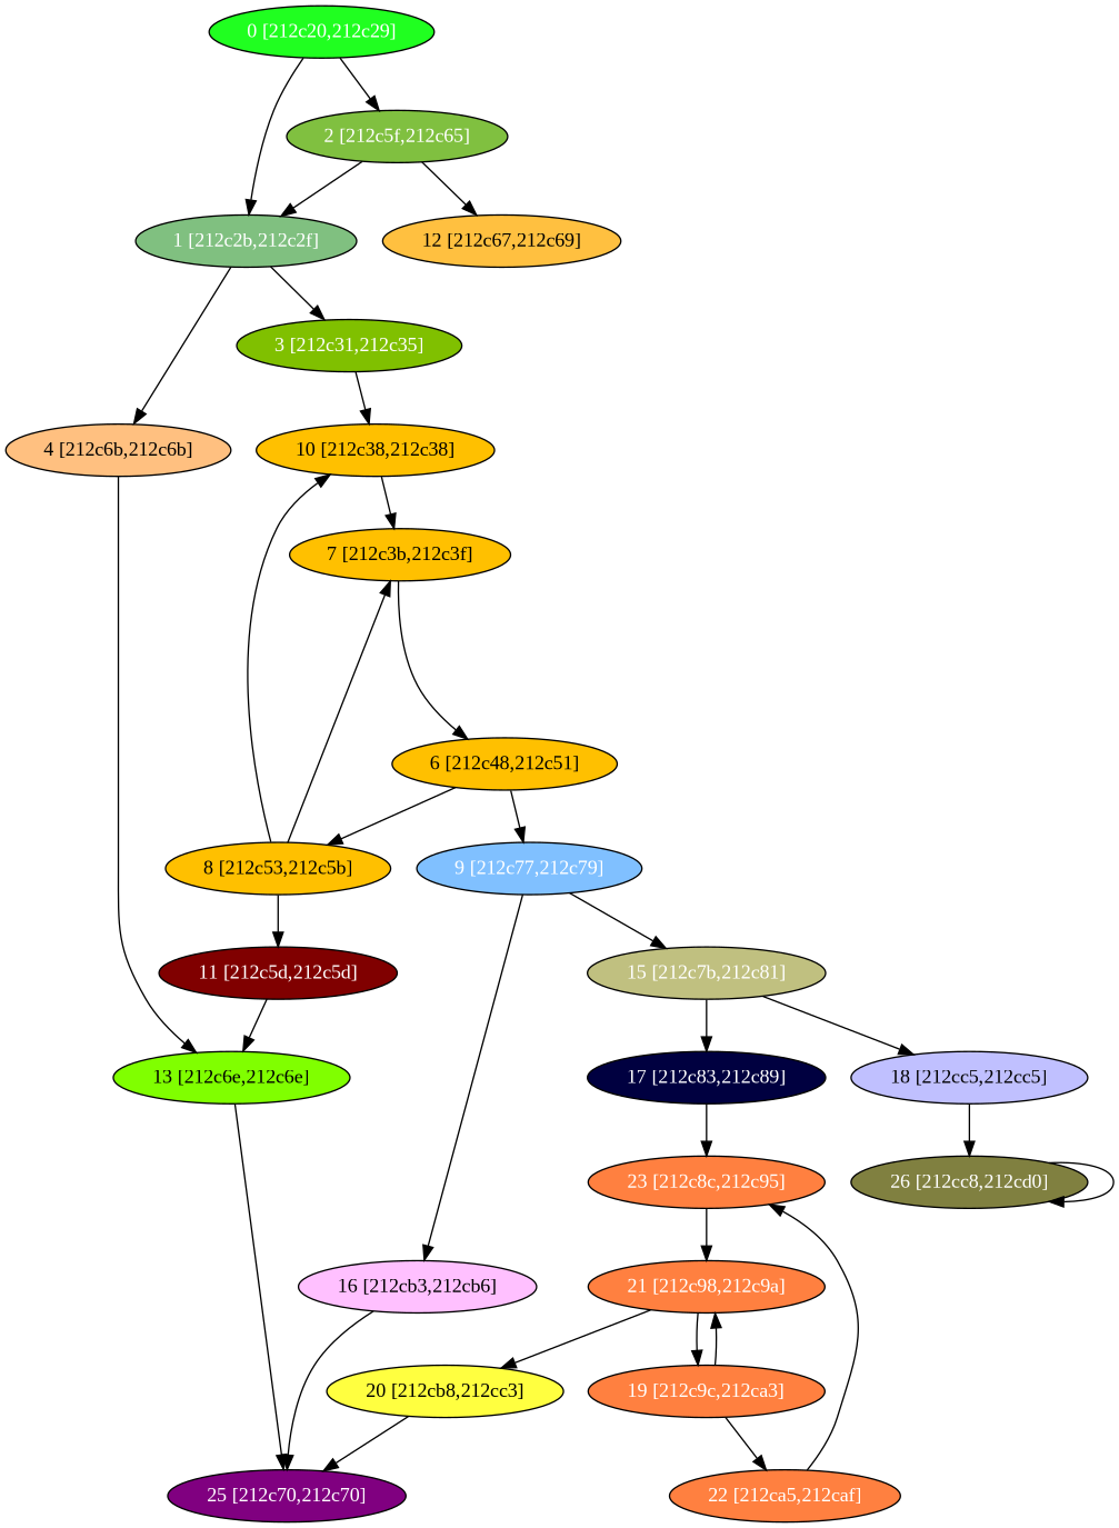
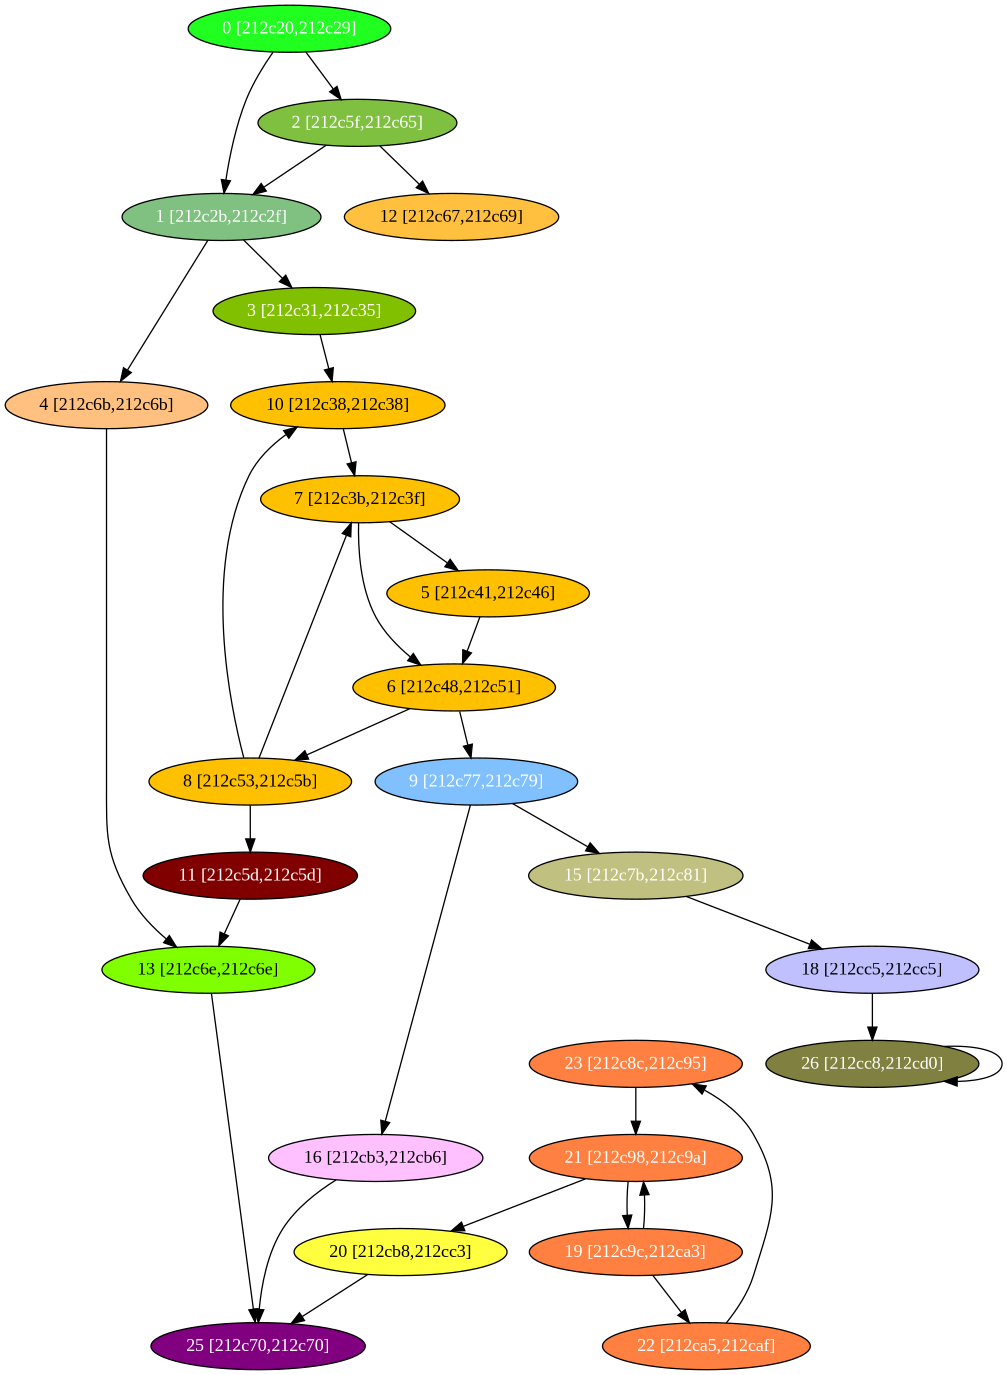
  digraph {
    fontname="Liberation Serif"
    node [fillcolor="#FFC000" fontcolor="#ffffff" fontname="Liberation Serif" shape=oval style=filled]
    edge [fontname="Liberation Serif"]
    n1 [fillcolor="#20FF20" label="0 [212c20,212c29]"]
    n2 [fillcolor="#80C080" label="1 [212c2b,212c2f]"]
    n3 [fillcolor="#80C040" label="2 [212c5f,212c65]"]
    n4 [fillcolor="#80C000" label="3 [212c31,212c35]"]
    n5 [fillcolor="#FFC080" fontcolor="#000000" label="4 [212c6b,212c6b]"]
    n6 [fillcolor="#FFC040" fontcolor="#000000" label="12 [212c67,212c69]"]
    n7 [fontcolor="#000000" label="10 [212c38,212c38]"]
    n8 [fillcolor="#80FF00" fontcolor="#000000" label="13 [212c6e,212c6e]"]
    n9 [fontcolor="#000000" label="7 [212c3b,212c3f]"]
    n10 [fillcolor="#800080" label="25 [212c70,212c70]"]
+   n11 [fontcolor="#000000" label="5 [212c41,212c46]"]
    n12 [fontcolor="#000000" label="6 [212c48,212c51]"]
    n13 [fontcolor="#000000" label="8 [212c53,212c5b]"]
    n14 [fillcolor="#80C0FF" label="9 [212c77,212c79]"]
    n15 [fillcolor="#800000" label="11 [212c5d,212c5d]"]
    n16 [fillcolor="#C0C080" label="15 [212c7b,212c81]"]
    n17 [fillcolor="#FFC0FF" fontcolor="#000000" label="16 [212cb3,212cb6]"]
-   n18 [fillcolor="#000040" label="17 [212c83,212c89]"]
    n19 [fillcolor="#C0C0FF" fontcolor="#000000" label="18 [212cc5,212cc5]"]
    n20 [fillcolor="#FF8040" label="23 [212c8c,212c95]"]
    n21 [fillcolor="#808040" label="26 [212cc8,212cd0]"]
    n22 [fillcolor="#FF8040" label="21 [212c98,212c9a]"]
    n23 [fillcolor="#FF8040" label="19 [212c9c,212ca3]"]
    n24 [fillcolor="#FF8040" label="22 [212ca5,212caf]"]
    n25 [fillcolor="#FFFF40" fontcolor="#000000" label="20 [212cb8,212cc3]"]
    n1 -> n2
    n1 -> n3
    n2 -> n4
    n2 -> n5
    n3 -> n2
    n3 -> n6
    n4 -> n7
    n5 -> n8
    n7 -> n9
    n8 -> n10
+   n9 -> n11
    n9 -> n12
+   n11 -> n12
    n12 -> n13
    n12 -> n14
    n13 -> n7
    n13 -> n9
    n13 -> n15
    n14 -> n16
    n14 -> n17
    n15 -> n8
-   n16 -> n18
    n16 -> n19
    n17 -> n10
-   n18 -> n20
    n19 -> n21
    n20 -> n22
    n21 -> n21
    n22 -> n23
    n22 -> n25
    n23 -> n22
    n23 -> n24
    n24 -> n20
    n25 -> n10
  }
